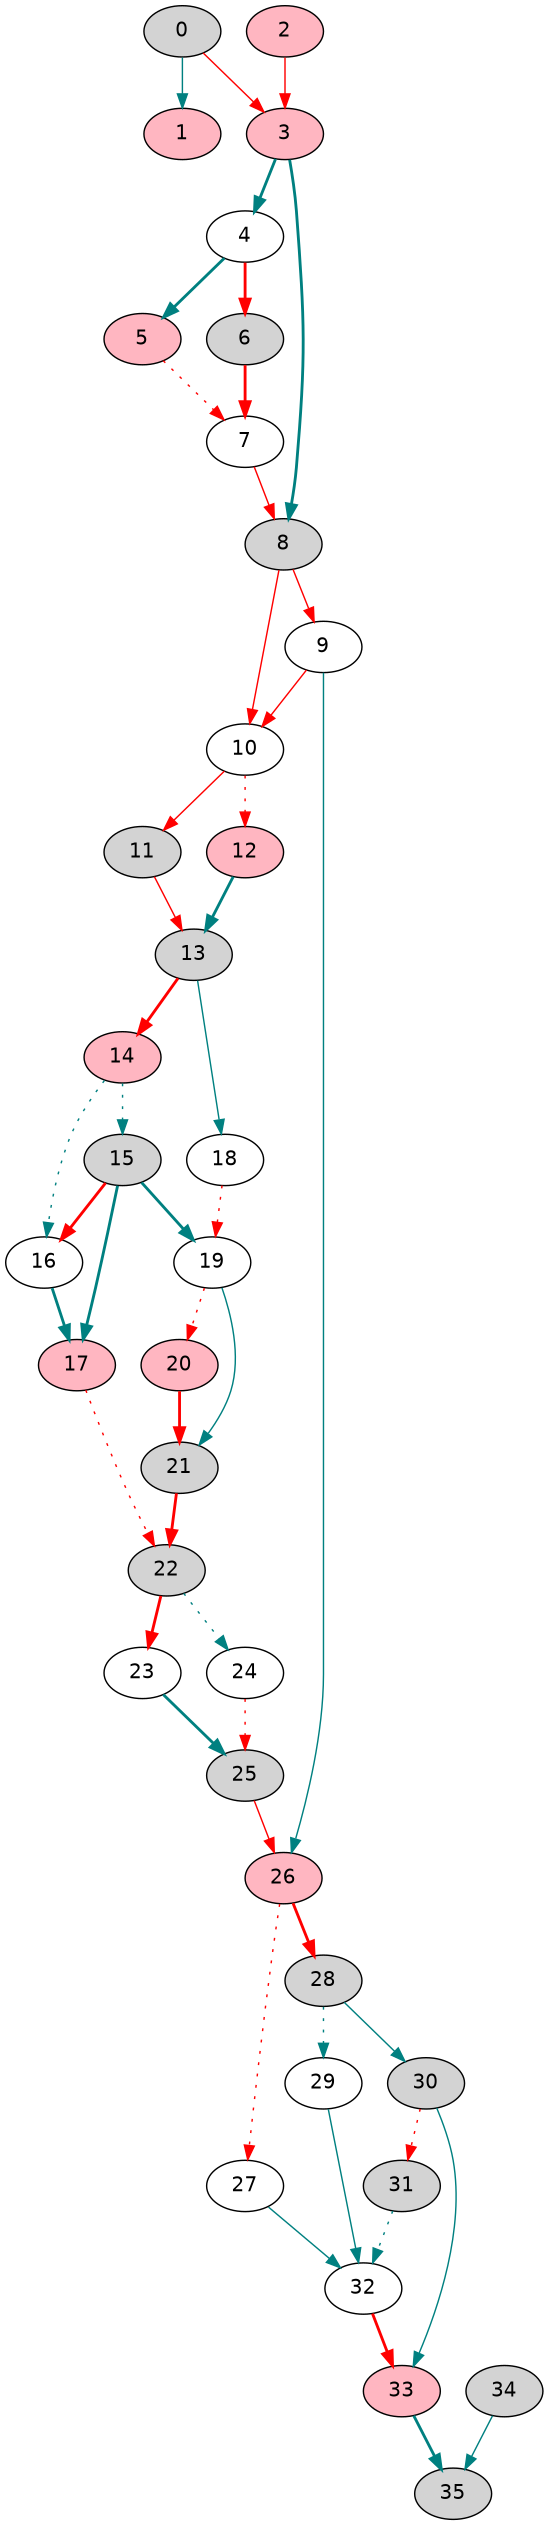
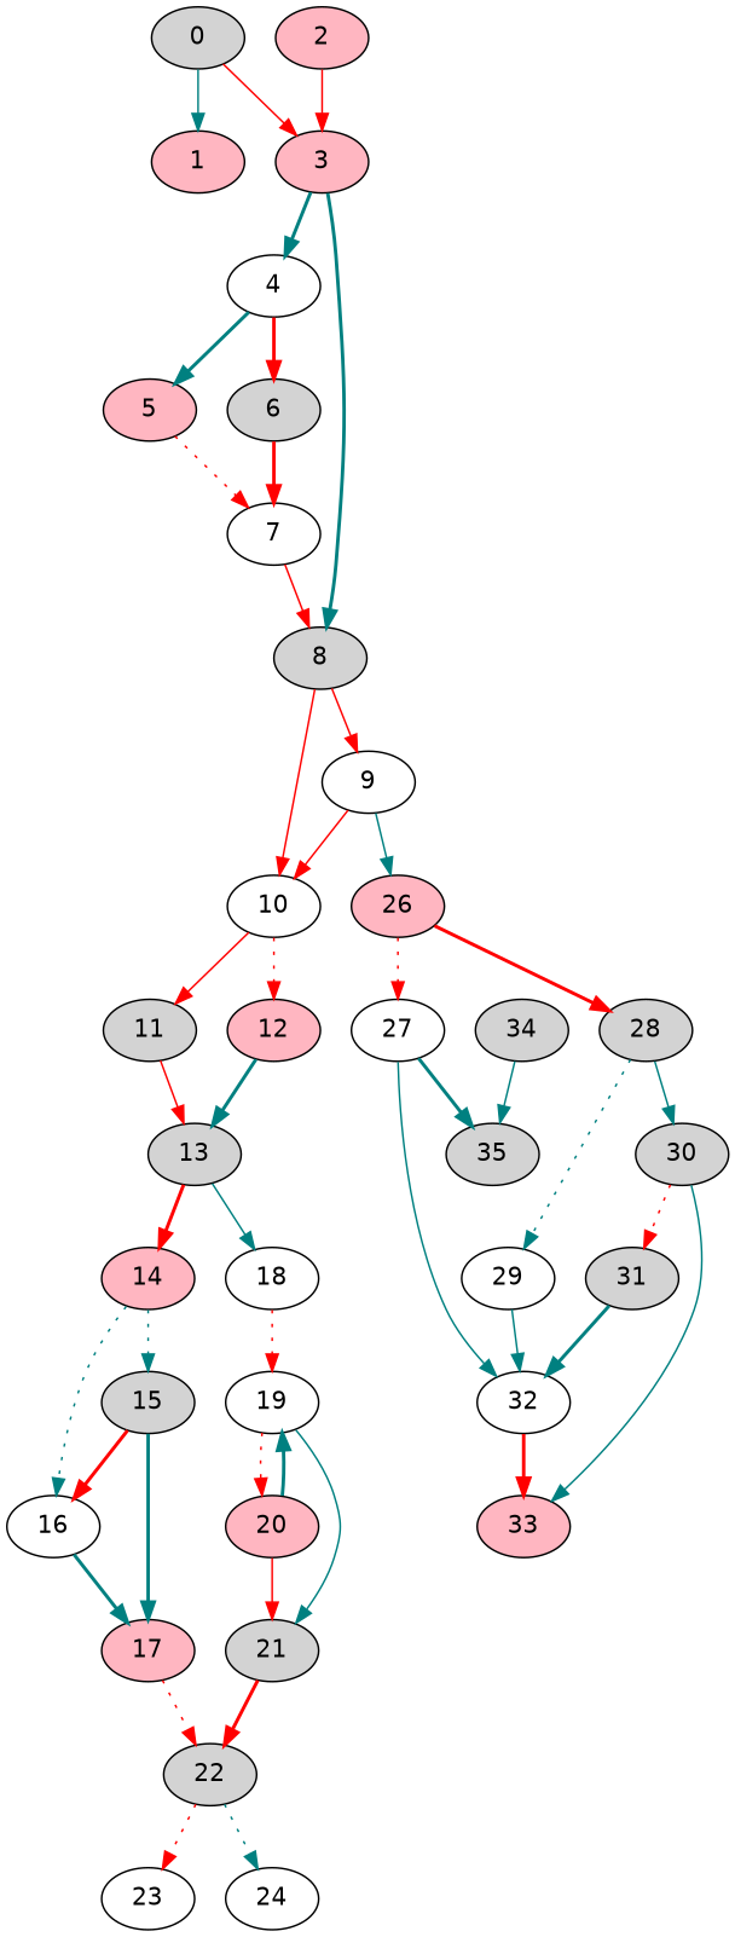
  digraph {
    fontname="DejaVu Sans"
    node [fillcolor=lightgrey fontname="DejaVu Sans" style=filled]
    edge [color=red fontname="DejaVu Sans" style=solid]
    1 [fillcolor=lightpink]
    0
    3 [fillcolor=lightpink]
    4 [fillcolor=white]
    8
    2 [fillcolor=lightpink]
    5 [fillcolor=lightpink]
    6
    9 [fillcolor=white]
    10 [fillcolor=white]
    7 [fillcolor=white]
    26 [fillcolor=lightpink]
    11
    12 [fillcolor=lightpink]
    27 [fillcolor=white]
    28
    13
    14 [fillcolor=lightpink]
    18 [fillcolor=white]
    15
    16 [fillcolor=white]
    19 [fillcolor=white]
    17 [fillcolor=lightpink]
    22
    23 [fillcolor=white]
    24 [fillcolor=white]
    20 [fillcolor=lightpink]
    21
-   25
    32 [fillcolor=white]
    29 [fillcolor=white]
    30
    33 [fillcolor=lightpink]
    31
    35
    34
    0 -> 1 [color=teal]
    0 -> 3
    3 -> 4 [color=teal style=bold]
    3 -> 8 [color=teal style=bold]
    4 -> 5 [color=teal style=bold]
    4 -> 6 [style=bold]
    8 -> 9
    8 -> 10
    2 -> 3
    5 -> 7 [style=dotted]
    6 -> 7 [style=bold]
    9 -> 10
    9 -> 26 [color=teal]
    10 -> 11
    10 -> 12 [style=dotted]
    7 -> 8
    26 -> 27 [style=dotted]
    26 -> 28 [style=bold]
    11 -> 13
    12 -> 13 [color=teal style=bold]
    27 -> 32 [color=teal]
    28 -> 29 [color=teal style=dotted]
    28 -> 30 [color=teal]
    13 -> 14 [style=bold]
    13 -> 18 [color=teal]
    14 -> 15 [color=teal style=dotted]
    14 -> 16 [color=teal style=dotted]
    18 -> 19 [style=dotted]
    15 -> 16 [style=bold]
    15 -> 17 [color=teal style=bold]
    16 -> 17 [color=teal style=bold]
    19 -> 20 [style=dotted]
    19 -> 21 [color=teal]
    17 -> 22 [style=dotted]
-   22 -> 23 [style=bold]
+   22 -> 23 [style=dotted]
    22 -> 24 [color=teal style=dotted]
-   23 -> 25 [color=teal style=bold]
-   24 -> 25 [style=dotted]
-   15 -> 19 [color=teal style=bold]
-   20 -> 21 [style=bold]
+   20 -> 19 [color=teal style=bold]
+   20 -> 21
    21 -> 22 [style=bold]
-   25 -> 26
    32 -> 33 [style=bold]
    29 -> 32 [color=teal]
    30 -> 33 [color=teal]
    30 -> 31 [style=dotted]
-   33 -> 35 [color=teal style=bold]
-   31 -> 32 [color=teal style=dotted]
+   27 -> 35 [color=teal style=bold]
+   31 -> 32 [color=teal style=bold]
    34 -> 35 [color=teal]
  }
